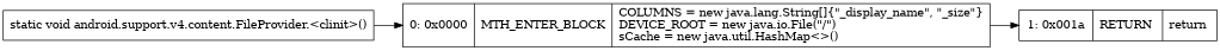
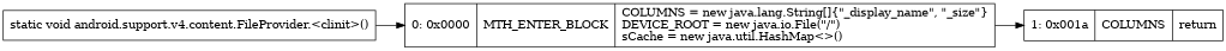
  digraph {
    rankdir=LR
    node [shape=record]
    n1 [label="{0\:\ 0x0000|MTH_ENTER_BLOCK\l|COLUMNS = new java.lang.String[]\{\"_display_name\", \"_size\"\}\lDEVICE_ROOT = new java.io.File(\"\/\")\lsCache = new java.util.HashMap\<\>()\l}"]
-   n2 [label="{1\:\ 0x001a|RETURN\l|return\l}"]
+   n2 [label="{1\:\ 0x001a|COLUMNS\l|return\l}"]
    n3 [label="{static void android.support.v4.content.FileProvider.\<clinit\>() }"]
    n1 -> n2
    n3 -> n1
  }
